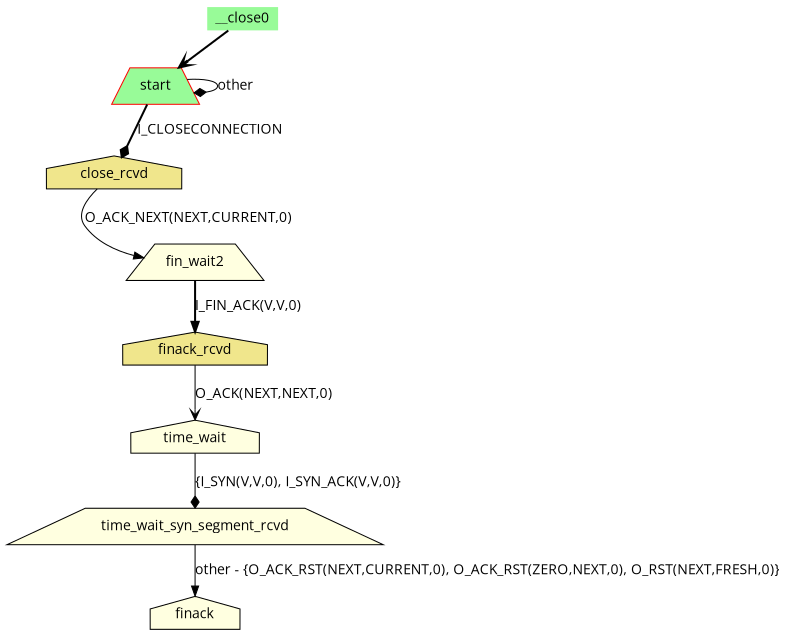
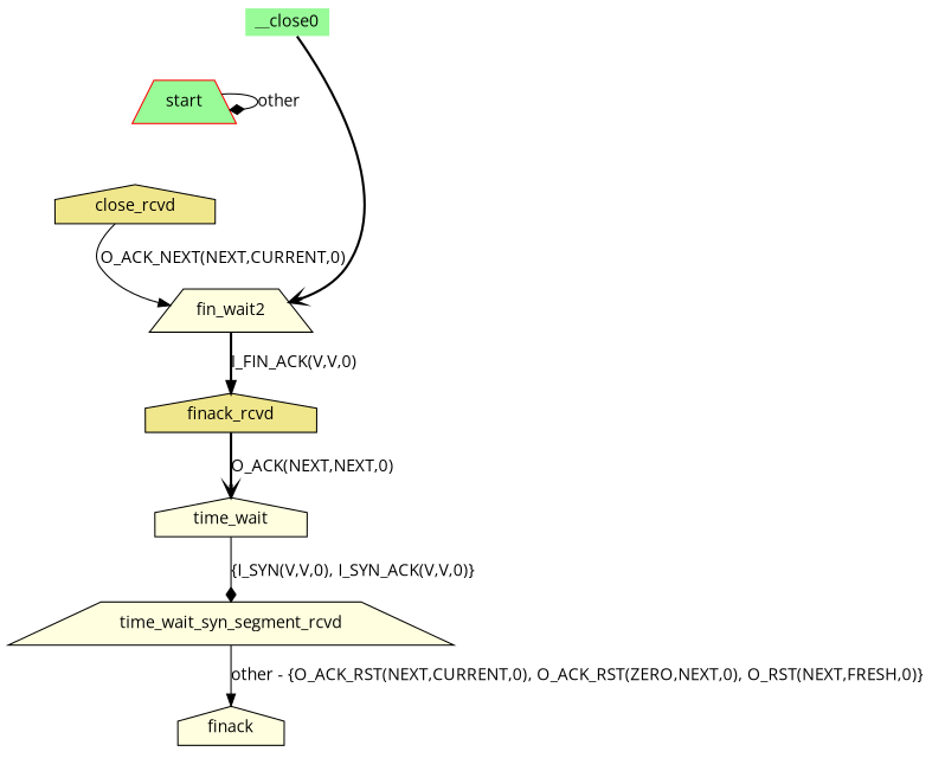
  digraph {
    fontname="Open Sans"
    node [fillcolor=lightyellow fontname="Open Sans" shape=house style=filled]
    edge [arrowhead=diamond fontname="Open Sans" style=solid]
    start [color=red fillcolor=palegreen shape=trapezium]
    close_rcvd [fillcolor=khaki]
    fin_wait2 [shape=trapezium]
    n4 [label=finack]
    finack_rcvd [fillcolor=khaki]
    time_wait
    time_wait_syn_segment_rcvd [shape=trapezium]
    n8 [fillcolor=palegreen height=0 label=__close0 shape=none width=0]
    start -> start [label=other]
-   start -> close_rcvd [label=I_CLOSECONNECTION style=bold]
    close_rcvd -> fin_wait2 [arrowhead=normal label="O_ACK_NEXT(NEXT,CURRENT,0)"]
    fin_wait2 -> finack_rcvd [arrowhead=normal label="I_FIN_ACK(V,V,0)" style=bold]
-   finack_rcvd -> time_wait [arrowhead=vee label="O_ACK(NEXT,NEXT,0)"]
+   finack_rcvd -> time_wait [arrowhead=vee label="O_ACK(NEXT,NEXT,0)" style=bold]
    time_wait -> time_wait_syn_segment_rcvd [label="{I_SYN(V,V,0), I_SYN_ACK(V,V,0)}"]
    time_wait_syn_segment_rcvd -> n4 [arrowhead=normal label="other - {O_ACK_RST(NEXT,CURRENT,0), O_ACK_RST(ZERO,NEXT,0), O_RST(NEXT,FRESH,0)}"]
-   n8 -> start [arrowhead=vee style=bold]
+   n8 -> fin_wait2 [arrowhead=vee style=bold]
  }
